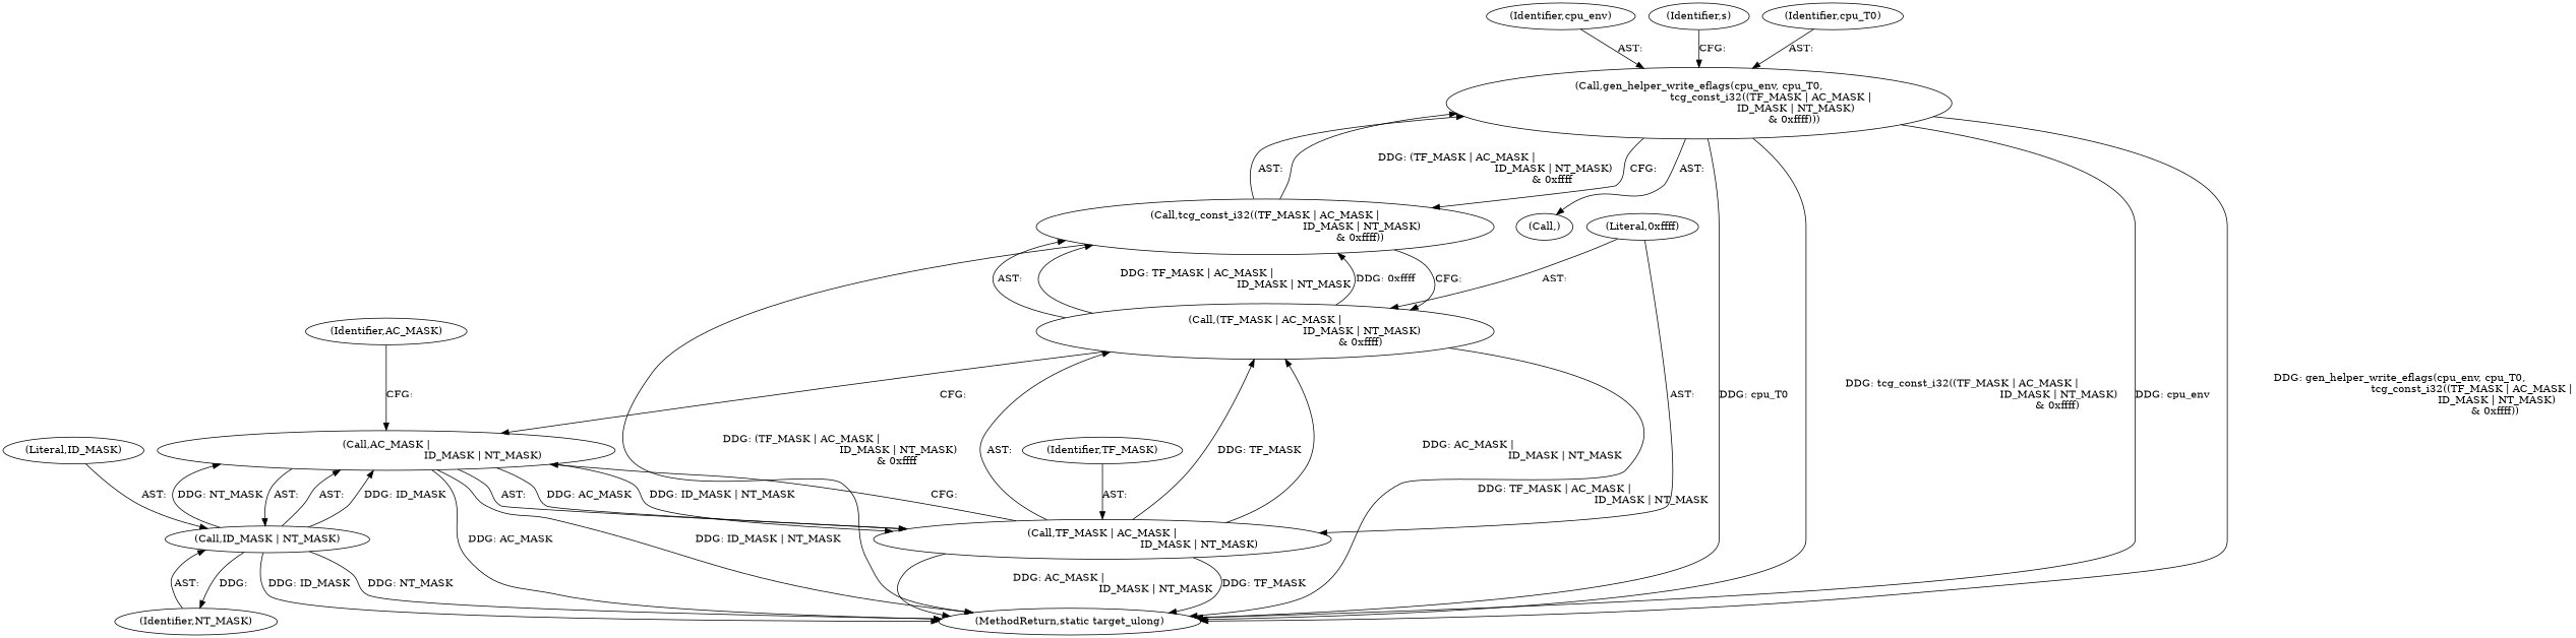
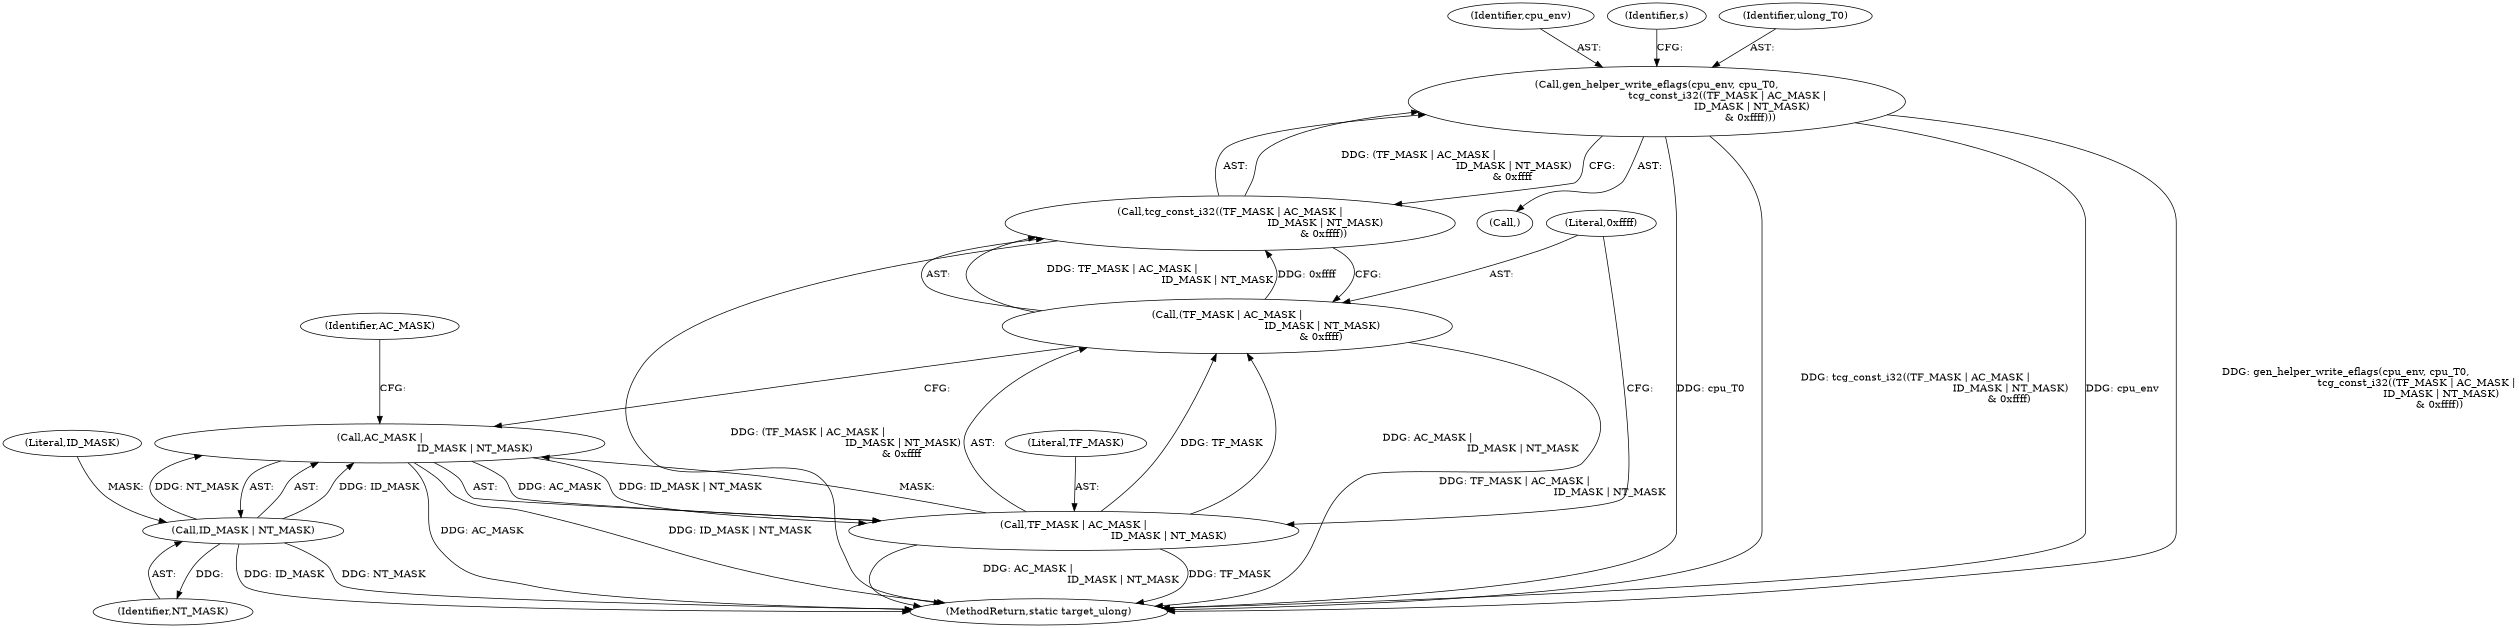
  digraph {
    n1 [label="(Call,gen_helper_write_eflags(cpu_env, cpu_T0,\n                                           tcg_const_i32((TF_MASK | AC_MASK |\n                                                          ID_MASK | NT_MASK)\n                                                         & 0xffff)))"]
    n2 [label="(Call,tcg_const_i32((TF_MASK | AC_MASK |\n                                                          ID_MASK | NT_MASK)\n                                                         & 0xffff))"]
    n3 [label="(Call,)"]
    n4 [label="(MethodReturn,static target_ulong)"]
    n5 [label="(Call,(TF_MASK | AC_MASK |\n                                                          ID_MASK | NT_MASK)\n                                                         & 0xffff)"]
    n6 [label="(Call,AC_MASK |\n                                                          ID_MASK | NT_MASK)"]
    n7 [label="(Literal,0xffff)"]
    n8 [label="(Call,TF_MASK | AC_MASK |\n                                                          ID_MASK | NT_MASK)"]
    n9 [label="(Call,ID_MASK | NT_MASK)"]
    n10 [label="(Identifier,NT_MASK)"]
    n11 [label="(Literal,ID_MASK)"]
    n12 [label="(Identifier,cpu_env)"]
-   n13 [label="(Identifier,TF_MASK)"]
+   n13 [label="(Literal,TF_MASK)"]
    n14 [label="(Identifier,AC_MASK)"]
    n15 [label="(Identifier,s)"]
-   n16 [label="(Identifier,cpu_T0)"]
+   n16 [label="(Identifier,ulong_T0)"]
    n1 -> n2 [label="CFG: "]
    n1 -> n3 [label="AST: "]
    n1 -> n4 [label="DDG: cpu_T0"]
    n1 -> n4 [label="DDG: tcg_const_i32((TF_MASK | AC_MASK |\n                                                          ID_MASK | NT_MASK)\n                                                         & 0xffff)"]
    n1 -> n4 [label="DDG: cpu_env"]
    n1 -> n4 [label="DDG: gen_helper_write_eflags(cpu_env, cpu_T0,\n                                           tcg_const_i32((TF_MASK | AC_MASK |\n                                                          ID_MASK | NT_MASK)\n                                                         & 0xffff))"]
    n2 -> n1 [label="AST: "]
    n2 -> n1 [label="DDG: (TF_MASK | AC_MASK |\n                                                          ID_MASK | NT_MASK)\n                                                         & 0xffff"]
    n2 -> n4 [label="DDG: (TF_MASK | AC_MASK |\n                                                          ID_MASK | NT_MASK)\n                                                         & 0xffff"]
    n2 -> n5 [label="CFG: "]
    n5 -> n2 [label="AST: "]
    n5 -> n2 [label="DDG: TF_MASK | AC_MASK |\n                                                          ID_MASK | NT_MASK"]
    n5 -> n2 [label="DDG: 0xffff"]
    n5 -> n4 [label="DDG: TF_MASK | AC_MASK |\n                                                          ID_MASK | NT_MASK"]
    n5 -> n6 [label="CFG: "]
    n6 -> n4 [label="DDG: AC_MASK"]
    n6 -> n4 [label="DDG: ID_MASK | NT_MASK"]
    n6 -> n8 [label="AST: "]
    n6 -> n8 [label="DDG: AC_MASK"]
    n6 -> n8 [label="DDG: ID_MASK | NT_MASK"]
    n6 -> n9 [label="AST: "]
    n7 -> n5 [label="AST: "]
-   n7 -> n8 [label="AST: "]
+   n7 -> n8 [label="CFG: "]
    n8 -> n4 [label="DDG: TF_MASK"]
    n8 -> n4 [label="DDG: AC_MASK |\n                                                          ID_MASK | NT_MASK"]
    n8 -> n5 [label="AST: "]
    n8 -> n5 [label="DDG: TF_MASK"]
    n8 -> n5 [label="DDG: AC_MASK |\n                                                          ID_MASK | NT_MASK"]
-   n8 -> n6 [label="CFG: "]
+   n8 -> n6 [label="MASK: "]
    n9 -> n4 [label="DDG: ID_MASK"]
    n9 -> n4 [label="DDG: NT_MASK"]
    n9 -> n6 [label="AST: "]
    n9 -> n6 [label="DDG: ID_MASK"]
    n9 -> n6 [label="DDG: NT_MASK"]
    n9 -> n10 [label="DDG: "]
    n10 -> n9 [label="AST: "]
-   n11 -> n9 [label="AST: "]
+   n11 -> n9 [label="MASK: "]
    n12 -> n1 [label="AST: "]
    n13 -> n8 [label="AST: "]
    n14 -> n6 [label="CFG: "]
    n15 -> n1 [label="CFG: "]
    n16 -> n1 [label="AST: "]
  }
